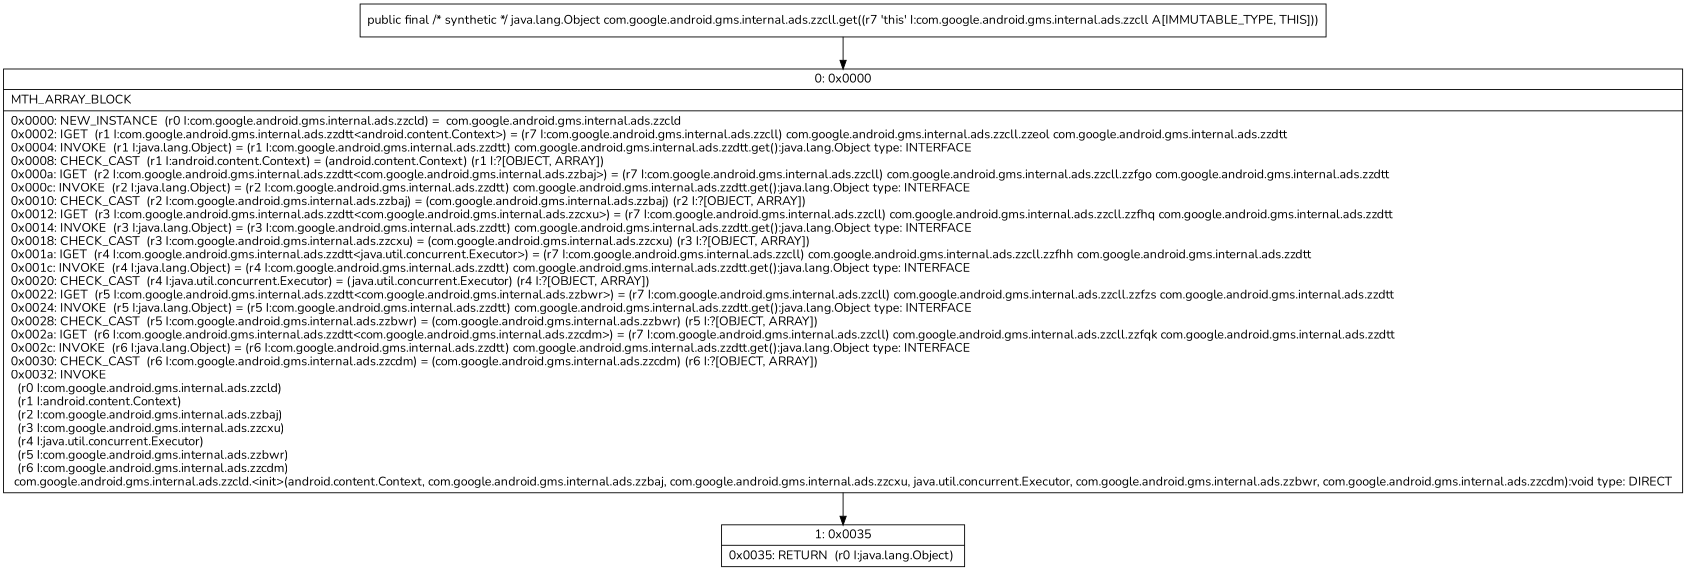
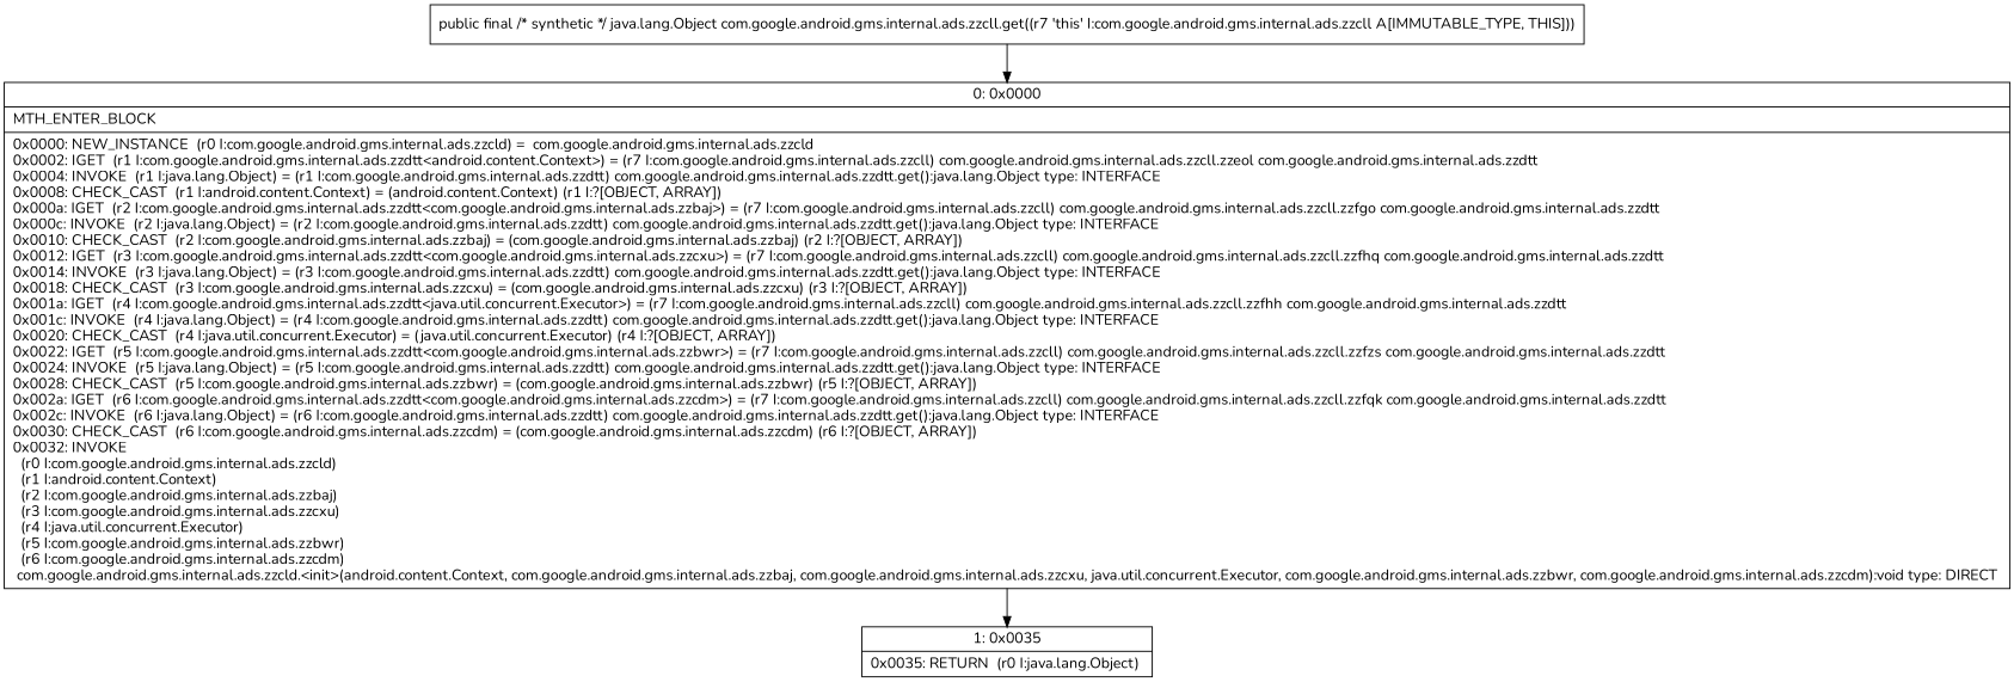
  digraph {
    fontname=Nunito
    node [shape=record fontname=Nunito]
    edge [fontname=Nunito]
-   n1 [label="{0\:\ 0x0000|MTH_ARRAY_BLOCK\l|0x0000: NEW_INSTANCE  (r0 I:com.google.android.gms.internal.ads.zzcld) =  com.google.android.gms.internal.ads.zzcld \l0x0002: IGET  (r1 I:com.google.android.gms.internal.ads.zzdtt\<android.content.Context\>) = (r7 I:com.google.android.gms.internal.ads.zzcll) com.google.android.gms.internal.ads.zzcll.zzeol com.google.android.gms.internal.ads.zzdtt \l0x0004: INVOKE  (r1 I:java.lang.Object) = (r1 I:com.google.android.gms.internal.ads.zzdtt) com.google.android.gms.internal.ads.zzdtt.get():java.lang.Object type: INTERFACE \l0x0008: CHECK_CAST  (r1 I:android.content.Context) = (android.content.Context) (r1 I:?[OBJECT, ARRAY]) \l0x000a: IGET  (r2 I:com.google.android.gms.internal.ads.zzdtt\<com.google.android.gms.internal.ads.zzbaj\>) = (r7 I:com.google.android.gms.internal.ads.zzcll) com.google.android.gms.internal.ads.zzcll.zzfgo com.google.android.gms.internal.ads.zzdtt \l0x000c: INVOKE  (r2 I:java.lang.Object) = (r2 I:com.google.android.gms.internal.ads.zzdtt) com.google.android.gms.internal.ads.zzdtt.get():java.lang.Object type: INTERFACE \l0x0010: CHECK_CAST  (r2 I:com.google.android.gms.internal.ads.zzbaj) = (com.google.android.gms.internal.ads.zzbaj) (r2 I:?[OBJECT, ARRAY]) \l0x0012: IGET  (r3 I:com.google.android.gms.internal.ads.zzdtt\<com.google.android.gms.internal.ads.zzcxu\>) = (r7 I:com.google.android.gms.internal.ads.zzcll) com.google.android.gms.internal.ads.zzcll.zzfhq com.google.android.gms.internal.ads.zzdtt \l0x0014: INVOKE  (r3 I:java.lang.Object) = (r3 I:com.google.android.gms.internal.ads.zzdtt) com.google.android.gms.internal.ads.zzdtt.get():java.lang.Object type: INTERFACE \l0x0018: CHECK_CAST  (r3 I:com.google.android.gms.internal.ads.zzcxu) = (com.google.android.gms.internal.ads.zzcxu) (r3 I:?[OBJECT, ARRAY]) \l0x001a: IGET  (r4 I:com.google.android.gms.internal.ads.zzdtt\<java.util.concurrent.Executor\>) = (r7 I:com.google.android.gms.internal.ads.zzcll) com.google.android.gms.internal.ads.zzcll.zzfhh com.google.android.gms.internal.ads.zzdtt \l0x001c: INVOKE  (r4 I:java.lang.Object) = (r4 I:com.google.android.gms.internal.ads.zzdtt) com.google.android.gms.internal.ads.zzdtt.get():java.lang.Object type: INTERFACE \l0x0020: CHECK_CAST  (r4 I:java.util.concurrent.Executor) = (java.util.concurrent.Executor) (r4 I:?[OBJECT, ARRAY]) \l0x0022: IGET  (r5 I:com.google.android.gms.internal.ads.zzdtt\<com.google.android.gms.internal.ads.zzbwr\>) = (r7 I:com.google.android.gms.internal.ads.zzcll) com.google.android.gms.internal.ads.zzcll.zzfzs com.google.android.gms.internal.ads.zzdtt \l0x0024: INVOKE  (r5 I:java.lang.Object) = (r5 I:com.google.android.gms.internal.ads.zzdtt) com.google.android.gms.internal.ads.zzdtt.get():java.lang.Object type: INTERFACE \l0x0028: CHECK_CAST  (r5 I:com.google.android.gms.internal.ads.zzbwr) = (com.google.android.gms.internal.ads.zzbwr) (r5 I:?[OBJECT, ARRAY]) \l0x002a: IGET  (r6 I:com.google.android.gms.internal.ads.zzdtt\<com.google.android.gms.internal.ads.zzcdm\>) = (r7 I:com.google.android.gms.internal.ads.zzcll) com.google.android.gms.internal.ads.zzcll.zzfqk com.google.android.gms.internal.ads.zzdtt \l0x002c: INVOKE  (r6 I:java.lang.Object) = (r6 I:com.google.android.gms.internal.ads.zzdtt) com.google.android.gms.internal.ads.zzdtt.get():java.lang.Object type: INTERFACE \l0x0030: CHECK_CAST  (r6 I:com.google.android.gms.internal.ads.zzcdm) = (com.google.android.gms.internal.ads.zzcdm) (r6 I:?[OBJECT, ARRAY]) \l0x0032: INVOKE  \l  (r0 I:com.google.android.gms.internal.ads.zzcld)\l  (r1 I:android.content.Context)\l  (r2 I:com.google.android.gms.internal.ads.zzbaj)\l  (r3 I:com.google.android.gms.internal.ads.zzcxu)\l  (r4 I:java.util.concurrent.Executor)\l  (r5 I:com.google.android.gms.internal.ads.zzbwr)\l  (r6 I:com.google.android.gms.internal.ads.zzcdm)\l com.google.android.gms.internal.ads.zzcld.\<init\>(android.content.Context, com.google.android.gms.internal.ads.zzbaj, com.google.android.gms.internal.ads.zzcxu, java.util.concurrent.Executor, com.google.android.gms.internal.ads.zzbwr, com.google.android.gms.internal.ads.zzcdm):void type: DIRECT \l}"]
+   n1 [label="{0\:\ 0x0000|MTH_ENTER_BLOCK\l|0x0000: NEW_INSTANCE  (r0 I:com.google.android.gms.internal.ads.zzcld) =  com.google.android.gms.internal.ads.zzcld \l0x0002: IGET  (r1 I:com.google.android.gms.internal.ads.zzdtt\<android.content.Context\>) = (r7 I:com.google.android.gms.internal.ads.zzcll) com.google.android.gms.internal.ads.zzcll.zzeol com.google.android.gms.internal.ads.zzdtt \l0x0004: INVOKE  (r1 I:java.lang.Object) = (r1 I:com.google.android.gms.internal.ads.zzdtt) com.google.android.gms.internal.ads.zzdtt.get():java.lang.Object type: INTERFACE \l0x0008: CHECK_CAST  (r1 I:android.content.Context) = (android.content.Context) (r1 I:?[OBJECT, ARRAY]) \l0x000a: IGET  (r2 I:com.google.android.gms.internal.ads.zzdtt\<com.google.android.gms.internal.ads.zzbaj\>) = (r7 I:com.google.android.gms.internal.ads.zzcll) com.google.android.gms.internal.ads.zzcll.zzfgo com.google.android.gms.internal.ads.zzdtt \l0x000c: INVOKE  (r2 I:java.lang.Object) = (r2 I:com.google.android.gms.internal.ads.zzdtt) com.google.android.gms.internal.ads.zzdtt.get():java.lang.Object type: INTERFACE \l0x0010: CHECK_CAST  (r2 I:com.google.android.gms.internal.ads.zzbaj) = (com.google.android.gms.internal.ads.zzbaj) (r2 I:?[OBJECT, ARRAY]) \l0x0012: IGET  (r3 I:com.google.android.gms.internal.ads.zzdtt\<com.google.android.gms.internal.ads.zzcxu\>) = (r7 I:com.google.android.gms.internal.ads.zzcll) com.google.android.gms.internal.ads.zzcll.zzfhq com.google.android.gms.internal.ads.zzdtt \l0x0014: INVOKE  (r3 I:java.lang.Object) = (r3 I:com.google.android.gms.internal.ads.zzdtt) com.google.android.gms.internal.ads.zzdtt.get():java.lang.Object type: INTERFACE \l0x0018: CHECK_CAST  (r3 I:com.google.android.gms.internal.ads.zzcxu) = (com.google.android.gms.internal.ads.zzcxu) (r3 I:?[OBJECT, ARRAY]) \l0x001a: IGET  (r4 I:com.google.android.gms.internal.ads.zzdtt\<java.util.concurrent.Executor\>) = (r7 I:com.google.android.gms.internal.ads.zzcll) com.google.android.gms.internal.ads.zzcll.zzfhh com.google.android.gms.internal.ads.zzdtt \l0x001c: INVOKE  (r4 I:java.lang.Object) = (r4 I:com.google.android.gms.internal.ads.zzdtt) com.google.android.gms.internal.ads.zzdtt.get():java.lang.Object type: INTERFACE \l0x0020: CHECK_CAST  (r4 I:java.util.concurrent.Executor) = (java.util.concurrent.Executor) (r4 I:?[OBJECT, ARRAY]) \l0x0022: IGET  (r5 I:com.google.android.gms.internal.ads.zzdtt\<com.google.android.gms.internal.ads.zzbwr\>) = (r7 I:com.google.android.gms.internal.ads.zzcll) com.google.android.gms.internal.ads.zzcll.zzfzs com.google.android.gms.internal.ads.zzdtt \l0x0024: INVOKE  (r5 I:java.lang.Object) = (r5 I:com.google.android.gms.internal.ads.zzdtt) com.google.android.gms.internal.ads.zzdtt.get():java.lang.Object type: INTERFACE \l0x0028: CHECK_CAST  (r5 I:com.google.android.gms.internal.ads.zzbwr) = (com.google.android.gms.internal.ads.zzbwr) (r5 I:?[OBJECT, ARRAY]) \l0x002a: IGET  (r6 I:com.google.android.gms.internal.ads.zzdtt\<com.google.android.gms.internal.ads.zzcdm\>) = (r7 I:com.google.android.gms.internal.ads.zzcll) com.google.android.gms.internal.ads.zzcll.zzfqk com.google.android.gms.internal.ads.zzdtt \l0x002c: INVOKE  (r6 I:java.lang.Object) = (r6 I:com.google.android.gms.internal.ads.zzdtt) com.google.android.gms.internal.ads.zzdtt.get():java.lang.Object type: INTERFACE \l0x0030: CHECK_CAST  (r6 I:com.google.android.gms.internal.ads.zzcdm) = (com.google.android.gms.internal.ads.zzcdm) (r6 I:?[OBJECT, ARRAY]) \l0x0032: INVOKE  \l  (r0 I:com.google.android.gms.internal.ads.zzcld)\l  (r1 I:android.content.Context)\l  (r2 I:com.google.android.gms.internal.ads.zzbaj)\l  (r3 I:com.google.android.gms.internal.ads.zzcxu)\l  (r4 I:java.util.concurrent.Executor)\l  (r5 I:com.google.android.gms.internal.ads.zzbwr)\l  (r6 I:com.google.android.gms.internal.ads.zzcdm)\l com.google.android.gms.internal.ads.zzcld.\<init\>(android.content.Context, com.google.android.gms.internal.ads.zzbaj, com.google.android.gms.internal.ads.zzcxu, java.util.concurrent.Executor, com.google.android.gms.internal.ads.zzbwr, com.google.android.gms.internal.ads.zzcdm):void type: DIRECT \l}"]
    n2 [label="{1\:\ 0x0035|0x0035: RETURN  (r0 I:java.lang.Object) \l}"]
    n3 [label="{public final \/* synthetic *\/ java.lang.Object com.google.android.gms.internal.ads.zzcll.get((r7 'this' I:com.google.android.gms.internal.ads.zzcll A[IMMUTABLE_TYPE, THIS])) }"]
    n1 -> n2
    n3 -> n1
  }
